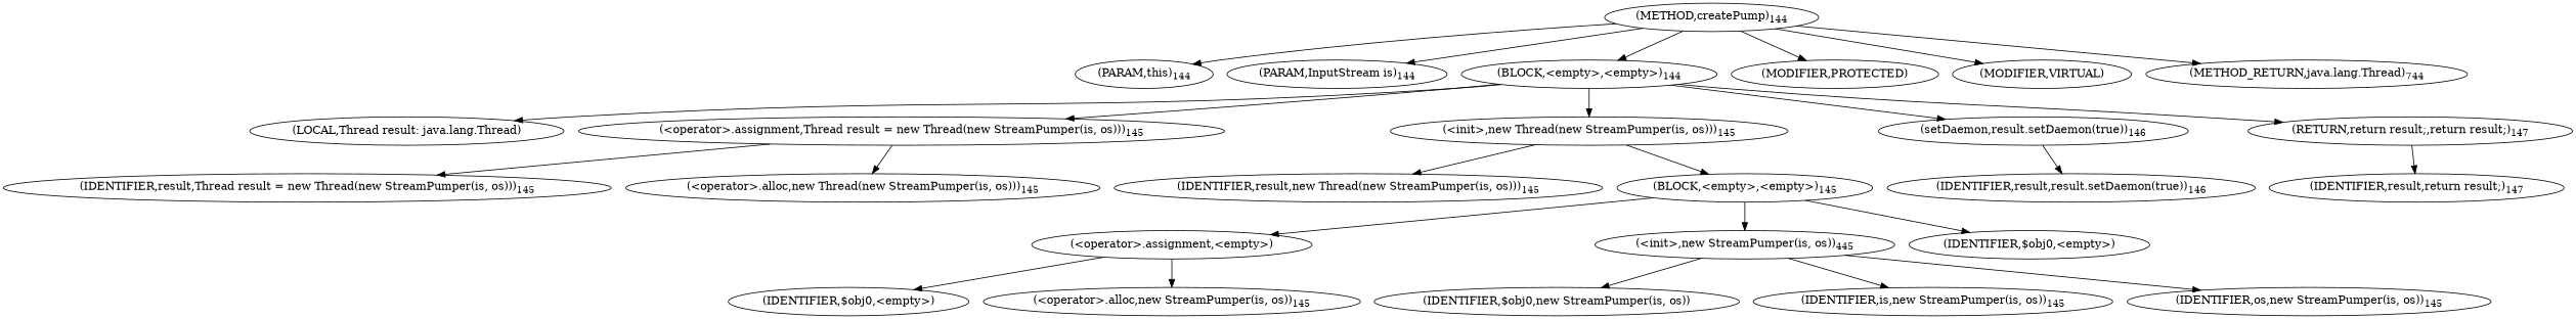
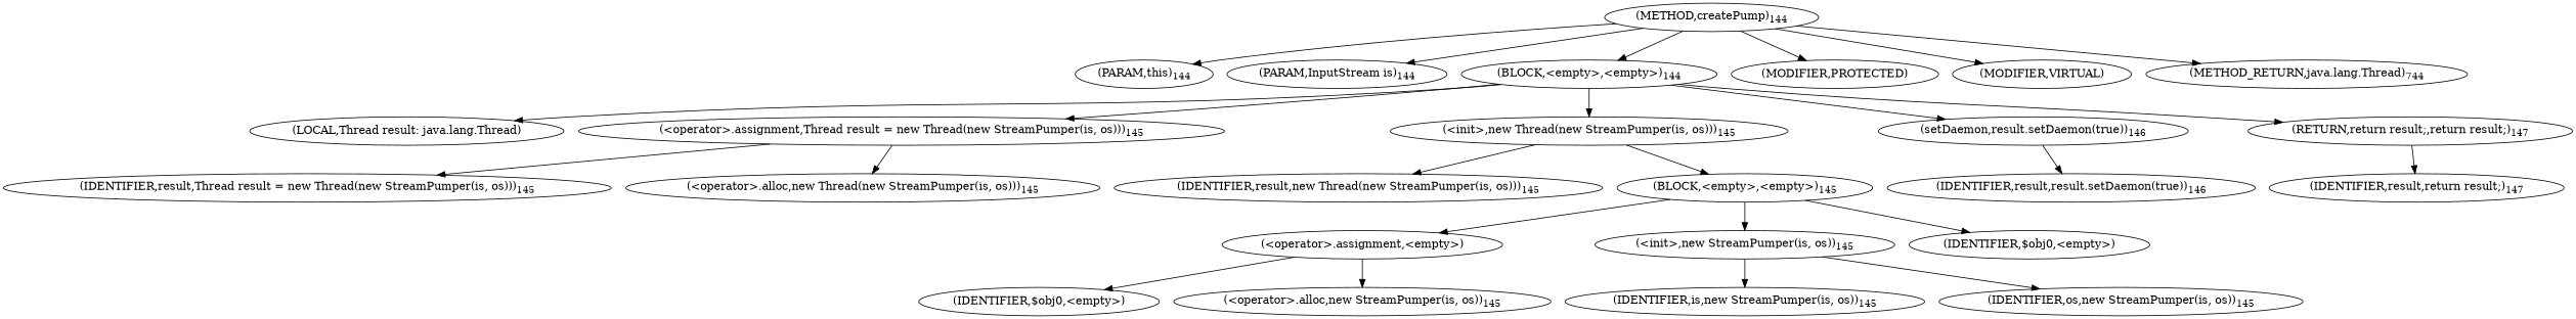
  digraph {
    n1 [label=<(METHOD,createPump)<SUB>144</SUB>>]
    n2 [label=<(PARAM,this)<SUB>144</SUB>>]
    n3 [label=<(PARAM,InputStream is)<SUB>144</SUB>>]
    n4 [label=<(BLOCK,&lt;empty&gt;,&lt;empty&gt;)<SUB>144</SUB>>]
    n5 [label=<(MODIFIER,PROTECTED)>]
    n6 [label=<(MODIFIER,VIRTUAL)>]
    n7 [label=<(METHOD_RETURN,java.lang.Thread)<SUB>744</SUB>>]
    n8 [label=<(LOCAL,Thread result: java.lang.Thread)>]
    n9 [label=<(&lt;operator&gt;.assignment,Thread result = new Thread(new StreamPumper(is, os)))<SUB>145</SUB>>]
    n10 [label=<(&lt;init&gt;,new Thread(new StreamPumper(is, os)))<SUB>145</SUB>>]
    n11 [label=<(setDaemon,result.setDaemon(true))<SUB>146</SUB>>]
    n12 [label=<(RETURN,return result;,return result;)<SUB>147</SUB>>]
    n13 [label=<(IDENTIFIER,result,Thread result = new Thread(new StreamPumper(is, os)))<SUB>145</SUB>>]
    n14 [label=<(&lt;operator&gt;.alloc,new Thread(new StreamPumper(is, os)))<SUB>145</SUB>>]
    n15 [label=<(IDENTIFIER,result,new Thread(new StreamPumper(is, os)))<SUB>145</SUB>>]
    n16 [label=<(BLOCK,&lt;empty&gt;,&lt;empty&gt;)<SUB>145</SUB>>]
    n17 [label=<(IDENTIFIER,result,result.setDaemon(true))<SUB>146</SUB>>]
    n18 [label=<(IDENTIFIER,result,return result;)<SUB>147</SUB>>]
    n19 [label=<(&lt;operator&gt;.assignment,&lt;empty&gt;)>]
-   n20 [label=<(&lt;init&gt;,new StreamPumper(is, os))<SUB>445</SUB>>]
+   n20 [label=<(&lt;init&gt;,new StreamPumper(is, os))<SUB>145</SUB>>]
    n21 [label=<(IDENTIFIER,$obj0,&lt;empty&gt;)>]
    n22 [label=<(IDENTIFIER,$obj0,&lt;empty&gt;)>]
    n23 [label=<(&lt;operator&gt;.alloc,new StreamPumper(is, os))<SUB>145</SUB>>]
-   n24 [label=<(IDENTIFIER,$obj0,new StreamPumper(is, os))>]
    n25 [label=<(IDENTIFIER,is,new StreamPumper(is, os))<SUB>145</SUB>>]
    n26 [label=<(IDENTIFIER,os,new StreamPumper(is, os))<SUB>145</SUB>>]
    n1 -> n2
    n1 -> n3
    n1 -> n4
    n1 -> n5
    n1 -> n6
    n1 -> n7
    n4 -> n8
    n4 -> n9
    n4 -> n10
    n4 -> n11
    n4 -> n12
    n9 -> n13
    n9 -> n14
    n10 -> n15
    n10 -> n16
    n11 -> n17
    n12 -> n18
    n16 -> n19
    n16 -> n20
    n16 -> n21
    n19 -> n22
    n19 -> n23
-   n20 -> n24
    n20 -> n25
    n20 -> n26
  }
